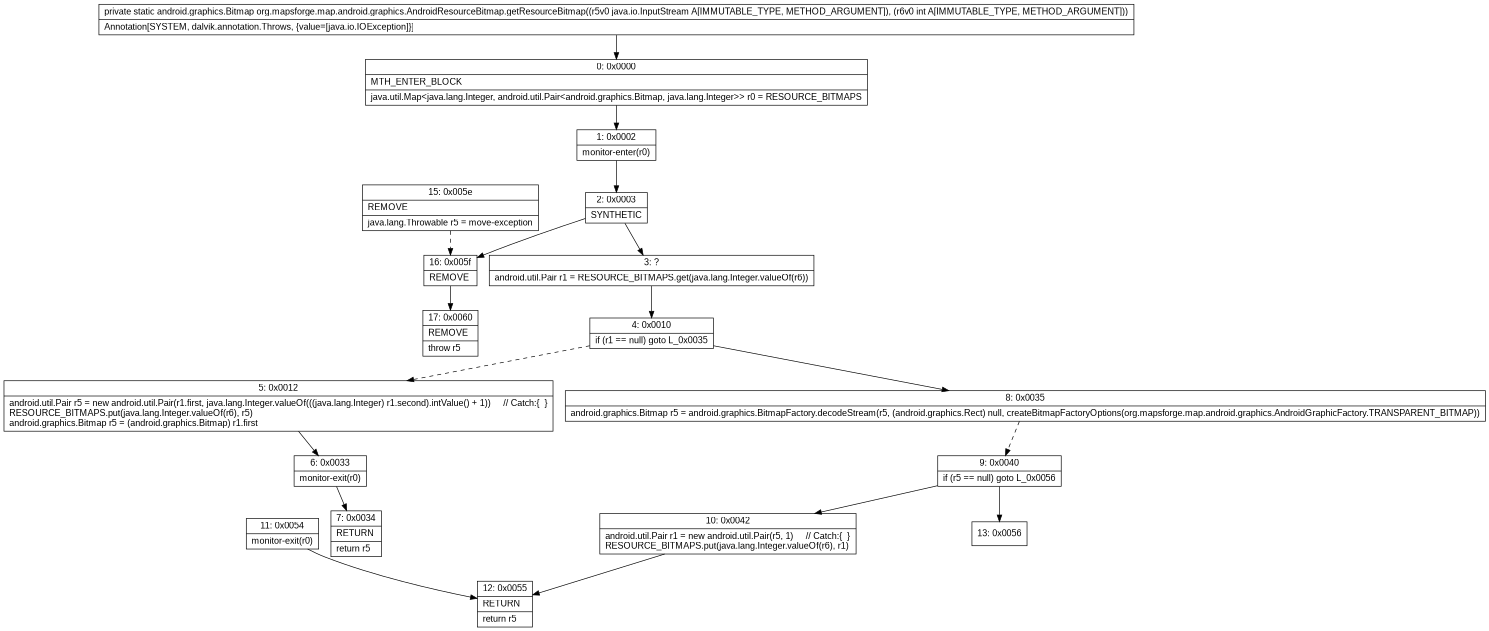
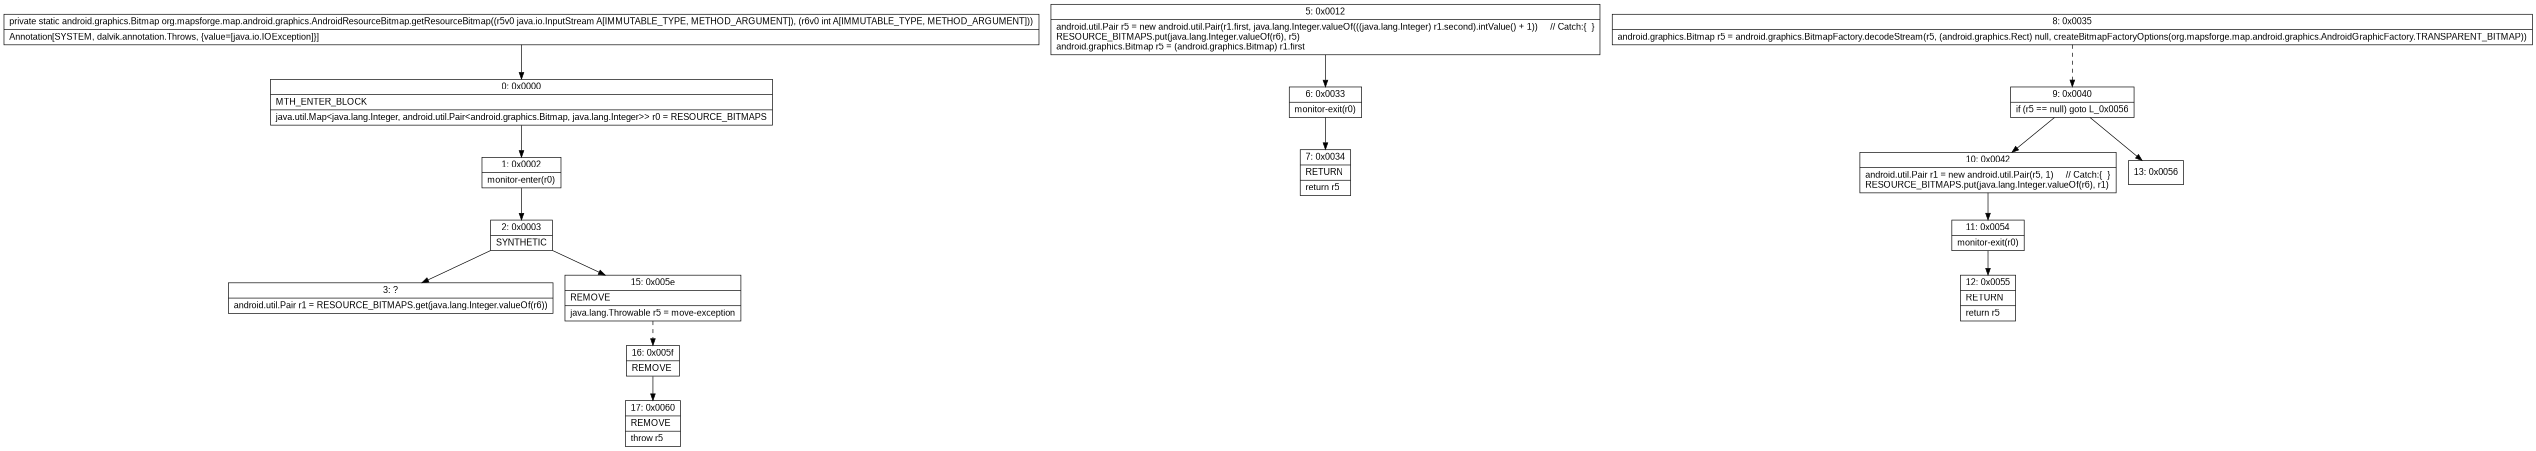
  digraph {
    fontname="Liberation Sans"
    node [fontname="Liberation Sans" shape=record]
    edge [fontname="Liberation Sans"]
    n1 [label="{0\:\ 0x0000|MTH_ENTER_BLOCK\l|java.util.Map\<java.lang.Integer, android.util.Pair\<android.graphics.Bitmap, java.lang.Integer\>\> r0 = RESOURCE_BITMAPS\l}"]
    n2 [label="{1\:\ 0x0002|monitor\-enter(r0)\l}"]
    n3 [label="{2\:\ 0x0003|SYNTHETIC\l}"]
    n4 [label="{3\:\ ?|android.util.Pair r1 = RESOURCE_BITMAPS.get(java.lang.Integer.valueOf(r6))\l}"]
    n5 [label="{15\:\ 0x005e|REMOVE\l|java.lang.Throwable r5 = move\-exception\l}"]
-   n6 [label="{4\:\ 0x0010|if (r1 == null) goto L_0x0035\l}"]
    n7 [label="{16\:\ 0x005f|REMOVE\l}"]
    n8 [label="{5\:\ 0x0012|android.util.Pair r5 = new android.util.Pair(r1.first, java.lang.Integer.valueOf(((java.lang.Integer) r1.second).intValue() + 1))     \/\/ Catch:\{  \}\lRESOURCE_BITMAPS.put(java.lang.Integer.valueOf(r6), r5)\landroid.graphics.Bitmap r5 = (android.graphics.Bitmap) r1.first\l}"]
    n9 [label="{8\:\ 0x0035|android.graphics.Bitmap r5 = android.graphics.BitmapFactory.decodeStream(r5, (android.graphics.Rect) null, createBitmapFactoryOptions(org.mapsforge.map.android.graphics.AndroidGraphicFactory.TRANSPARENT_BITMAP))\l}"]
    n10 [label="{6\:\ 0x0033|monitor\-exit(r0)\l}"]
    n11 [label="{9\:\ 0x0040|if (r5 == null) goto L_0x0056\l}"]
    n12 [label="{7\:\ 0x0034|RETURN\l|return r5\l}"]
    n13 [label="{10\:\ 0x0042|android.util.Pair r1 = new android.util.Pair(r5, 1)     \/\/ Catch:\{  \}\lRESOURCE_BITMAPS.put(java.lang.Integer.valueOf(r6), r1)\l}"]
    n14 [label="{13\:\ 0x0056}"]
    n15 [label="{11\:\ 0x0054|monitor\-exit(r0)\l}"]
    n16 [label="{12\:\ 0x0055|RETURN\l|return r5\l}"]
    n17 [label="{17\:\ 0x0060|REMOVE\l|throw r5\l}"]
    n18 [label="{private static android.graphics.Bitmap org.mapsforge.map.android.graphics.AndroidResourceBitmap.getResourceBitmap((r5v0 java.io.InputStream A[IMMUTABLE_TYPE, METHOD_ARGUMENT]), (r6v0 int A[IMMUTABLE_TYPE, METHOD_ARGUMENT]))  | Annotation[SYSTEM, dalvik.annotation.Throws, \{value=[java.io.IOException]\}]\l}"]
    n1 -> n2
    n2 -> n3
    n3 -> n4
-   n3 -> n7
-   n4 -> n6
+   n3 -> n5
    n5 -> n7 [style=dashed]
-   n6 -> n8 [style=dashed]
-   n6 -> n9
    n7 -> n17
    n8 -> n10
    n9 -> n11 [style=dashed]
    n10 -> n12
    n11 -> n13 [style=solid]
    n11 -> n14
-   n13 -> n16
+   n13 -> n15
    n15 -> n16
    n18 -> n1
  }
